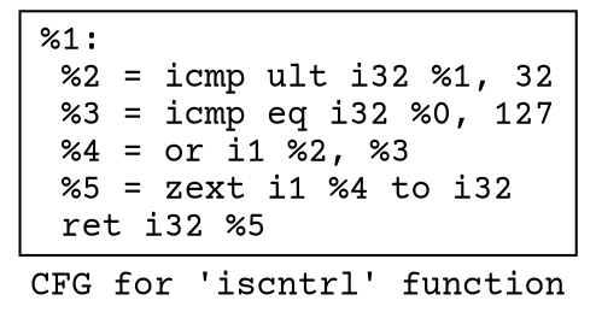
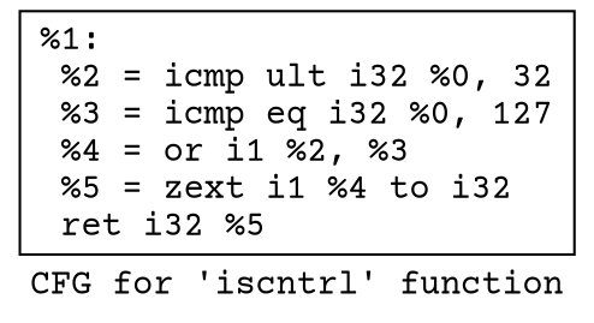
  digraph {
    label="CFG for 'iscntrl' function"
    fontname="Courier Prime"
-   n1 [label="{%1:\l  %2 = icmp ult i32 %1, 32\l  %3 = icmp eq i32 %0, 127\l  %4 = or i1 %2, %3\l  %5 = zext i1 %4 to i32\l  ret i32 %5\l}" shape=record fontname="Courier Prime"]
+   n1 [label="{%1:\l  %2 = icmp ult i32 %0, 32\l  %3 = icmp eq i32 %0, 127\l  %4 = or i1 %2, %3\l  %5 = zext i1 %4 to i32\l  ret i32 %5\l}" shape=record fontname="Courier Prime"]
  }
